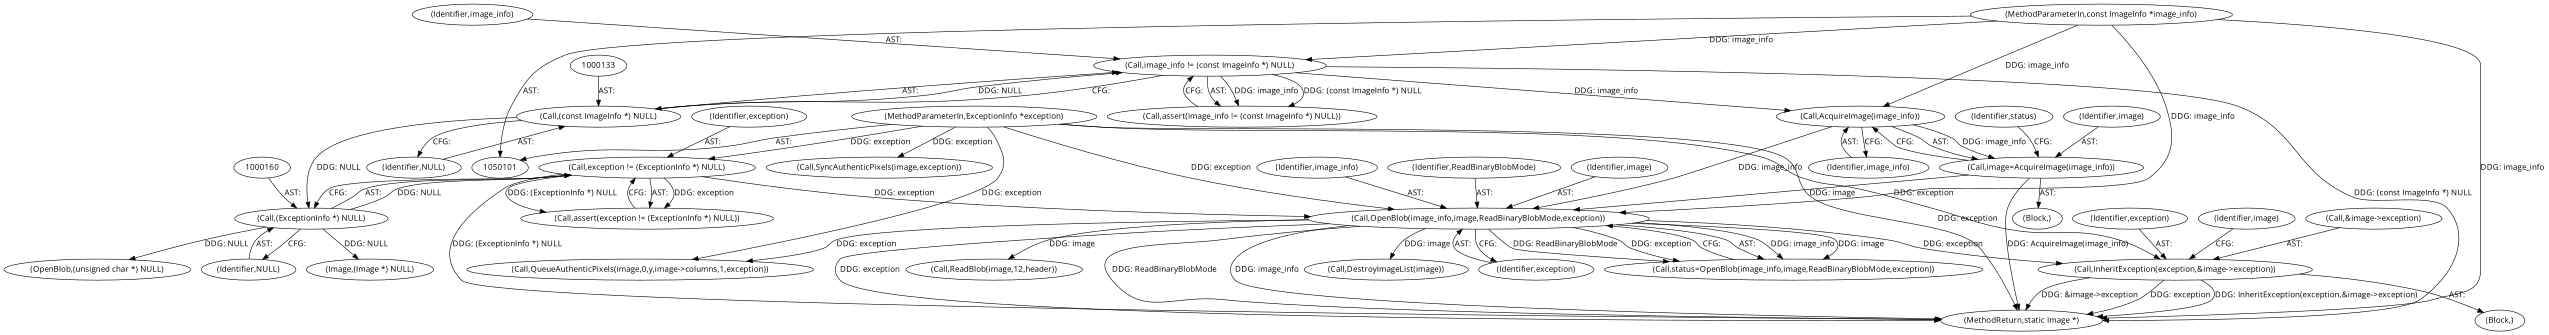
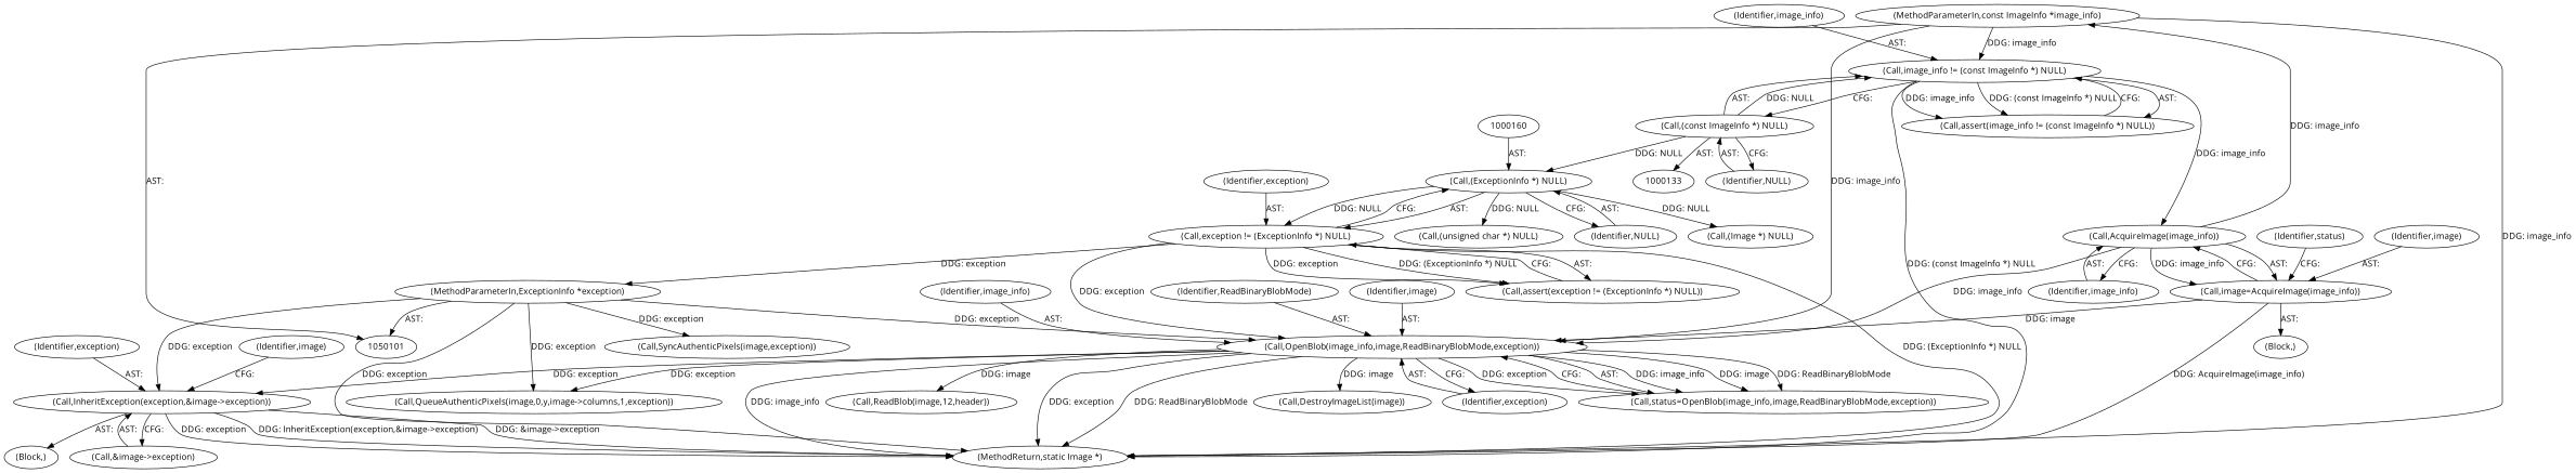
  digraph {
    fontname="Open Sans"
    node [fontname="Open Sans"]
    edge [fontname="Open Sans"]
    n1 [label="(Call,InheritException(exception,&image->exception))"]
    n2 [label="(Call,&image->exception)"]
    n3 [label="(Block,)"]
    n4 [label="(MethodReturn,static Image *)"]
    n5 [label="(Call,OpenBlob(image_info,image,ReadBinaryBlobMode,exception))"]
    n6 [label="(Call,QueueAuthenticPixels(image,0,y,image->columns,1,exception))"]
    n7 [label="(Call,DestroyImageList(image))"]
    n8 [label="(Identifier,exception)"]
    n9 [label="(Call,status=OpenBlob(image_info,image,ReadBinaryBlobMode,exception))"]
    n10 [label="(Call,ReadBlob(image,12,header))"]
    n11 [label="(Call,AcquireImage(image_info))"]
    n12 [label="(Call,image=AcquireImage(image_info))"]
    n13 [label="(Identifier,image_info)"]
    n14 [label="(Block,)"]
    n15 [label="(Call,image_info != (const ImageInfo *) NULL)"]
    n16 [label="(Call,(const ImageInfo *) NULL)"]
    n17 [label="(Call,assert(image_info != (const ImageInfo *) NULL))"]
    n18 [label="(Call,(ExceptionInfo *) NULL)"]
    n19 [label="(Identifier,NULL)"]
    n20 [label="(MethodParameterIn,const ImageInfo *image_info)"]
    n21 [label=1050101]
    n22 [label="(Call,exception != (ExceptionInfo *) NULL)"]
-   n23 [label="(Image,(Image *) NULL)"]
+   n23 [label="(Call,(Image *) NULL)"]
    n24 [label="(Identifier,NULL)"]
-   n25 [label="(OpenBlob,(unsigned char *) NULL)"]
+   n25 [label="(Call,(unsigned char *) NULL)"]
    n26 [label="(Call,assert(exception != (ExceptionInfo *) NULL))"]
    n27 [label="(MethodParameterIn,ExceptionInfo *exception)"]
    n28 [label="(Call,SyncAuthenticPixels(image,exception))"]
    n29 [label="(Identifier,image_info)"]
    n30 [label="(Identifier,ReadBinaryBlobMode)"]
    n31 [label="(Identifier,exception)"]
    n32 [label="(Identifier,image)"]
    n33 [label="(Identifier,image)"]
    n34 [label="(Identifier,image_info)"]
    n35 [label="(Identifier,image)"]
    n36 [label="(Identifier,status)"]
    n37 [label="(Identifier,exception)"]
    1000133
    1000160
+   n1 -> n2 [label="CFG: "]
    n1 -> n3 [label="AST: "]
    n1 -> n4 [label="DDG: &image->exception"]
    n1 -> n4 [label="DDG: exception"]
    n1 -> n4 [label="DDG: InheritException(exception,&image->exception)"]
    n2 -> n1 [label="AST: "]
    n5 -> n1 [label="DDG: exception"]
    n5 -> n4 [label="DDG: exception"]
    n5 -> n4 [label="DDG: ReadBinaryBlobMode"]
    n5 -> n4 [label="DDG: image_info"]
    n5 -> n6 [label="DDG: exception"]
    n5 -> n7 [label="DDG: image"]
    n5 -> n8 [label="CFG: "]
    n5 -> n9 [label="AST: "]
    n5 -> n9 [label="DDG: image_info"]
    n5 -> n9 [label="DDG: image"]
    n5 -> n9 [label="DDG: ReadBinaryBlobMode"]
    n5 -> n9 [label="DDG: exception"]
    n5 -> n10 [label="DDG: image"]
    n8 -> n5 [label="AST: "]
    n9 -> n5 [label="CFG: "]
    n11 -> n5 [label="DDG: image_info"]
    n11 -> n12 [label="AST: "]
    n11 -> n12 [label="DDG: image_info"]
    n11 -> n13 [label="CFG: "]
    n12 -> n4 [label="DDG: AcquireImage(image_info)"]
    n12 -> n5 [label="DDG: image"]
    n12 -> n11 [label="CFG: "]
    n12 -> n14 [label="AST: "]
    n13 -> n11 [label="AST: "]
    n15 -> n4 [label="DDG: (const ImageInfo *) NULL"]
    n15 -> n11 [label="DDG: image_info"]
    n15 -> n16 [label="CFG: "]
    n15 -> n17 [label="AST: "]
    n15 -> n17 [label="DDG: image_info"]
    n15 -> n17 [label="DDG: (const ImageInfo *) NULL"]
    n16 -> n15 [label="AST: "]
    n16 -> n15 [label="DDG: NULL"]
    n16 -> n18 [label="DDG: NULL"]
    n16 -> n19 [label="CFG: "]
    n17 -> n15 [label="CFG: "]
    n18 -> n22 [label="AST: "]
    n18 -> n22 [label="DDG: NULL"]
    n18 -> n23 [label="DDG: NULL"]
    n18 -> n24 [label="CFG: "]
    n18 -> n25 [label="DDG: NULL"]
    n19 -> n16 [label="AST: "]
    n20 -> n4 [label="DDG: image_info"]
    n20 -> n5 [label="DDG: image_info"]
-   n20 -> n11 [label="DDG: image_info"]
+   n11 -> n20 [label="DDG: image_info"]
    n20 -> n15 [label="DDG: image_info"]
    n20 -> n21 [label="AST: "]
    n22 -> n4 [label="DDG: (ExceptionInfo *) NULL"]
    n22 -> n5 [label="DDG: exception"]
    n22 -> n18 [label="CFG: "]
    n22 -> n26 [label="AST: "]
    n22 -> n26 [label="DDG: exception"]
    n22 -> n26 [label="DDG: (ExceptionInfo *) NULL"]
    n24 -> n18 [label="AST: "]
    n26 -> n22 [label="CFG: "]
    n27 -> n1 [label="DDG: exception"]
    n27 -> n4 [label="DDG: exception"]
    n27 -> n5 [label="DDG: exception"]
    n27 -> n6 [label="DDG: exception"]
    n27 -> n21 [label="AST: "]
-   n27 -> n22 [label="DDG: exception"]
+   n22 -> n27 [label="DDG: exception"]
    n27 -> n28 [label="DDG: exception"]
    n29 -> n5 [label="AST: "]
    n30 -> n5 [label="AST: "]
    n31 -> n1 [label="AST: "]
    n32 -> n12 [label="AST: "]
    n33 -> n1 [label="CFG: "]
    n34 -> n15 [label="AST: "]
    n35 -> n5 [label="AST: "]
    n36 -> n12 [label="CFG: "]
    n37 -> n22 [label="AST: "]
-   1000133 -> n16 [label="AST: "]
+   n16 -> 1000133 [label="AST: "]
    1000160 -> n18 [label="AST: "]
  }
